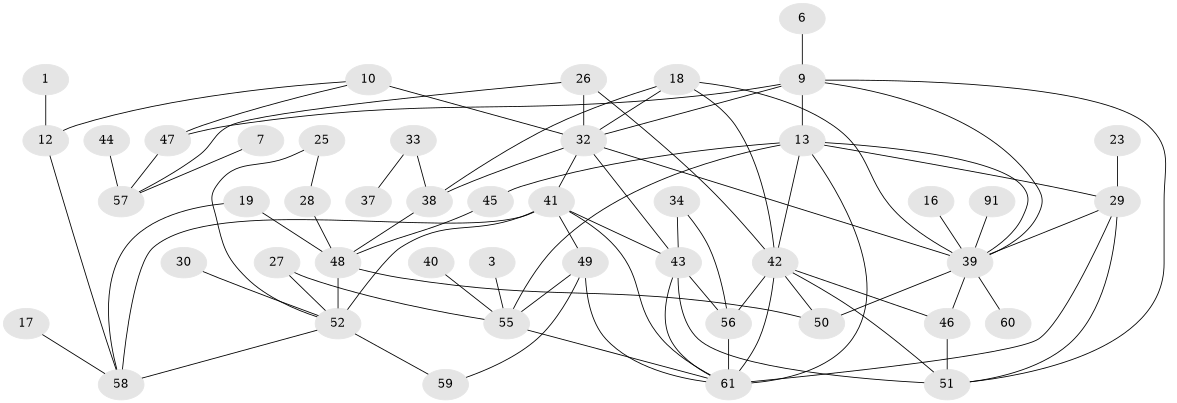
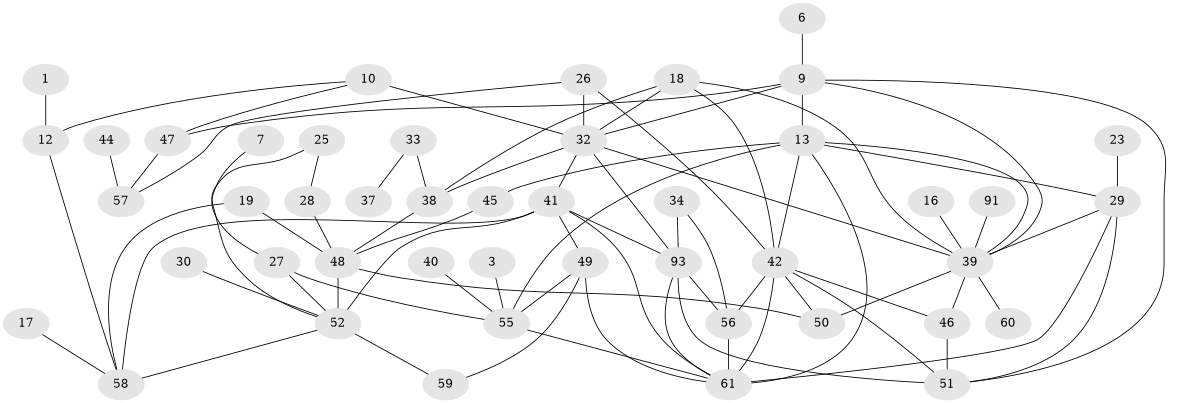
  graph {
    node [color=gray90 style=filled]
    edge [weight=1.0]
    1
    12
    58
    3
    55
    61
    6
    9
    13
    32
    39
    47
    51
    7
    57
    29
    42
    45
    38
    41
-   43
+   43 [label=93]
    50
    46
    60
    10
    56
    48
    n28 [label=19]
    52
    16
    17
    18
    23
    25
    28
    59
    26
    27
    30
    n40 [label=91]
    49
    33
    37
    34
    40
    44
    1 -- 12
    12 -- 58
    3 -- 55
    55 -- 61
    6 -- 9
    9 -- 13
    9 -- 32
    9 -- 39
    9 -- 47
    9 -- 51
    13 -- 55 [weight=2.0]
    13 -- 61
    13 -- 39
    13 -- 29
    13 -- 42
    13 -- 45
    32 -- 39
    32 -- 38
    32 -- 41
    32 -- 43
    39 -- 50
    39 -- 46
    39 -- 60
    47 -- 57
-   7 -- 57
+   7 -- 27
    29 -- 61
    29 -- 39
    29 -- 51
    42 -- 61 [weight=2.0]
    42 -- 51
    42 -- 50 [weight=2.0]
    42 -- 46
    42 -- 56 [weight=2.0]
    45 -- 48
    38 -- 48
    41 -- 58 [weight=2.0]
    41 -- 61
    41 -- 43
    41 -- 52 [weight=2.0]
    41 -- 49
    43 -- 61
    43 -- 51
    43 -- 56
    46 -- 51
    10 -- 12
    10 -- 32 [weight=2.0]
    10 -- 47
    56 -- 61 [weight=2.0]
    48 -- 50
    48 -- 52 [weight=2.0]
    n28 -- 58
    n28 -- 48
    52 -- 58
    52 -- 59
    16 -- 39
    17 -- 58
    18 -- 32
    18 -- 39
    18 -- 42
    18 -- 38
    23 -- 29
    25 -- 52
    25 -- 28
    28 -- 48
    26 -- 32 [weight=2.0]
    26 -- 57
    26 -- 42
    27 -- 55
    27 -- 52
    30 -- 52
    n40 -- 39
    49 -- 55
    49 -- 61
    49 -- 59
    33 -- 38
    33 -- 37
    34 -- 43
    34 -- 56
    40 -- 55
    44 -- 57
  }
